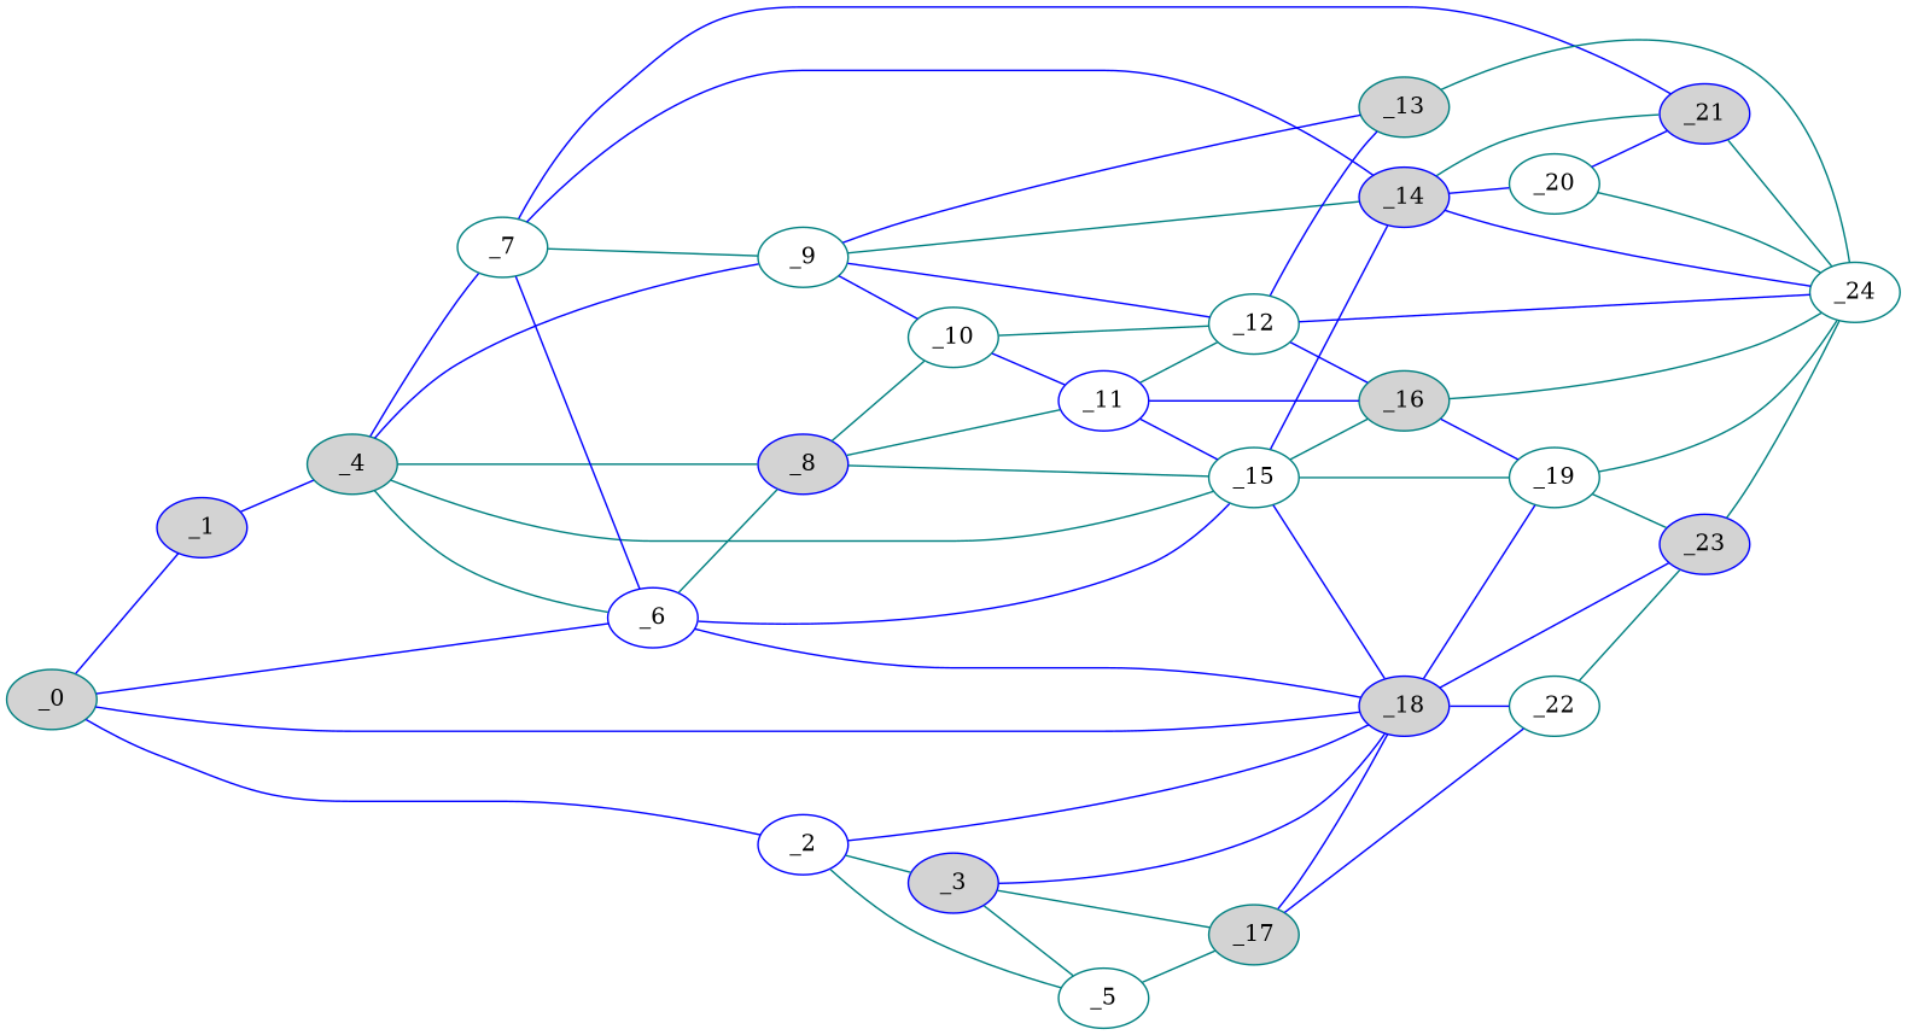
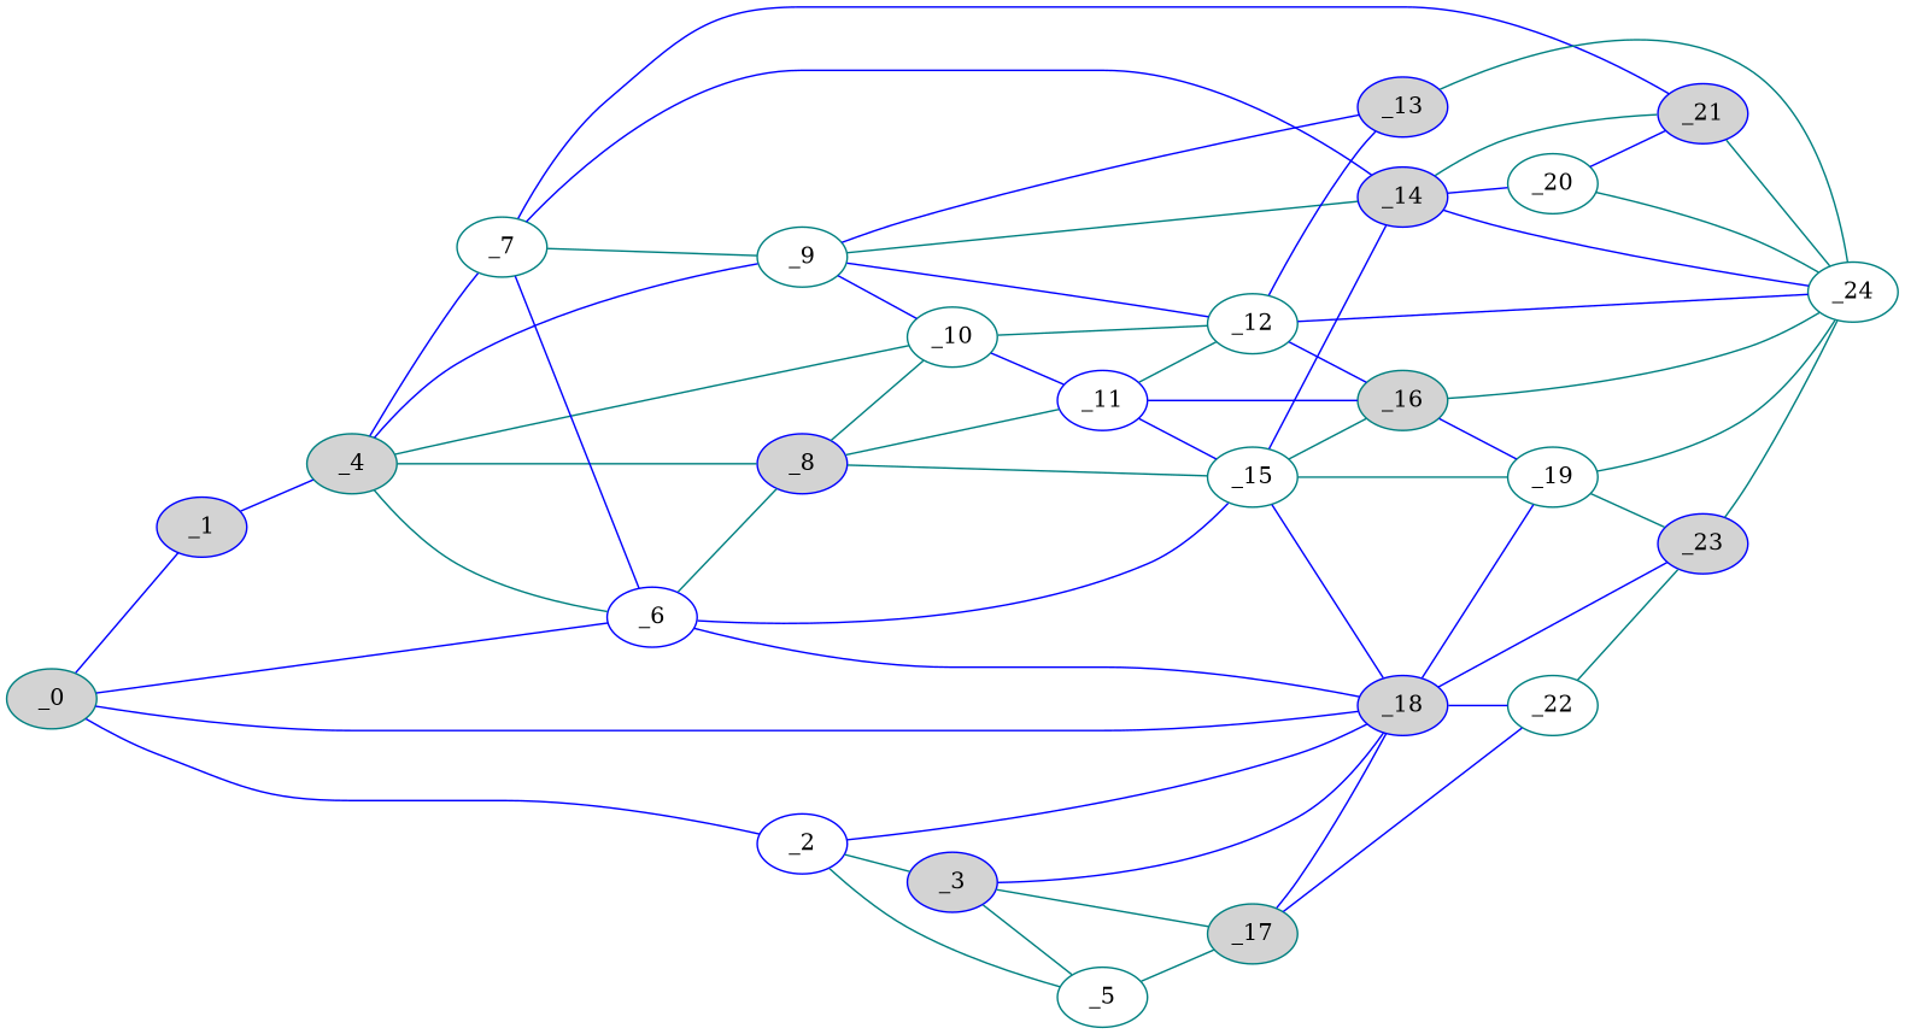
  graph {
    rankdir=LR
    node [color=teal fillcolor=white style=filled x=94 y=48]
    edge [color=blue valence=2]
    _0 [fillcolor=lightgrey x=37 y=38]
    _1 [color=blue fillcolor=lightgrey x=37]
    _2 [color=blue x=38 y=15]
    _6 [color=blue x=44 y=56]
    _18 [color=blue fillcolor=lightgrey x=89 y=41]
    _4 [fillcolor=lightgrey x=41 y=81]
    _3 [color=blue fillcolor=lightgrey x=41 y=9]
    _5 [x=43 y=4]
    _8 [color=blue fillcolor=lightgrey x=48 y=65]
    _15 [x=85 y=57]
    _19 [x=91]
    _22 [y=9]
    _23 [color=blue fillcolor=lightgrey y=36]
    _7 [x=46 y=105]
    _9 [x=49 y=98]
    _10 [x=51 y=72]
    _17 [fillcolor=lightgrey x=89 y=4]
    _11 [color=blue x=81 y=73]
    _14 [color=blue fillcolor=lightgrey x=84 y=104]
    _16 [fillcolor=lightgrey x=87 y=80]
    _24 [y=89]
    _21 [color=blue fillcolor=lightgrey x=92 y=122]
    _12 [x=81 y=82]
-   _13 [fillcolor=lightgrey x=82 y=98]
+   _13 [color=blue fillcolor=lightgrey x=82 y=98]
    _20 [x=91 y=115]
    _0 -- _1 [valence=1]
    _0 -- _2 [valence=1]
    _0 -- _6 [valence=1]
    _0 -- _18
    _1 -- _4 [valence=1]
    _2 -- _18 [valence=1]
    _2 -- _3 [color=teal]
    _2 -- _5 [color=teal valence=1]
    _6 -- _18
    _6 -- _8 [color=teal valence=1]
    _6 -- _15 [valence=1]
    _18 -- _19
    _18 -- _22
    _18 -- _23 [valence=1]
    _4 -- _6 [color=teal]
    _4 -- _8 [color=teal valence=1]
    _4 -- _7 [valence=1]
    _4 -- _9
-   _4 -- _15 [color=teal]
+   _4 -- _10 [color=teal]
    _3 -- _18
    _3 -- _5 [color=teal]
    _3 -- _17 [color=teal]
    _5 -- _17 [color=teal valence=1]
    _8 -- _15 [color=teal]
    _8 -- _10 [color=teal]
    _8 -- _11 [color=teal valence=1]
    _15 -- _18
    _15 -- _19 [color=teal]
    _15 -- _14
    _15 -- _16 [color=teal valence=1]
    _19 -- _23 [color=teal]
    _19 -- _24 [color=teal valence=1]
    _22 -- _23 [color=teal valence=1]
    _23 -- _24 [color=teal valence=1]
    _7 -- _6 [valence=1]
    _7 -- _9 [color=teal]
    _7 -- _14
    _7 -- _21 [valence=1]
    _9 -- _10
    _9 -- _14 [color=teal valence=1]
    _9 -- _12 [valence=1]
    _9 -- _13
    _10 -- _11 [valence=1]
    _10 -- _12 [color=teal]
    _17 -- _18 [valence=1]
    _17 -- _22 [valence=1]
    _11 -- _15
    _11 -- _16
    _11 -- _12 [color=teal valence=1]
    _14 -- _24
    _14 -- _21 [color=teal valence=1]
    _14 -- _20
    _16 -- _19
    _16 -- _24 [color=teal]
    _21 -- _24 [color=teal valence=1]
    _12 -- _16
    _12 -- _24
    _12 -- _13
    _13 -- _24 [color=teal]
    _20 -- _24 [color=teal valence=1]
    _20 -- _21
  }
